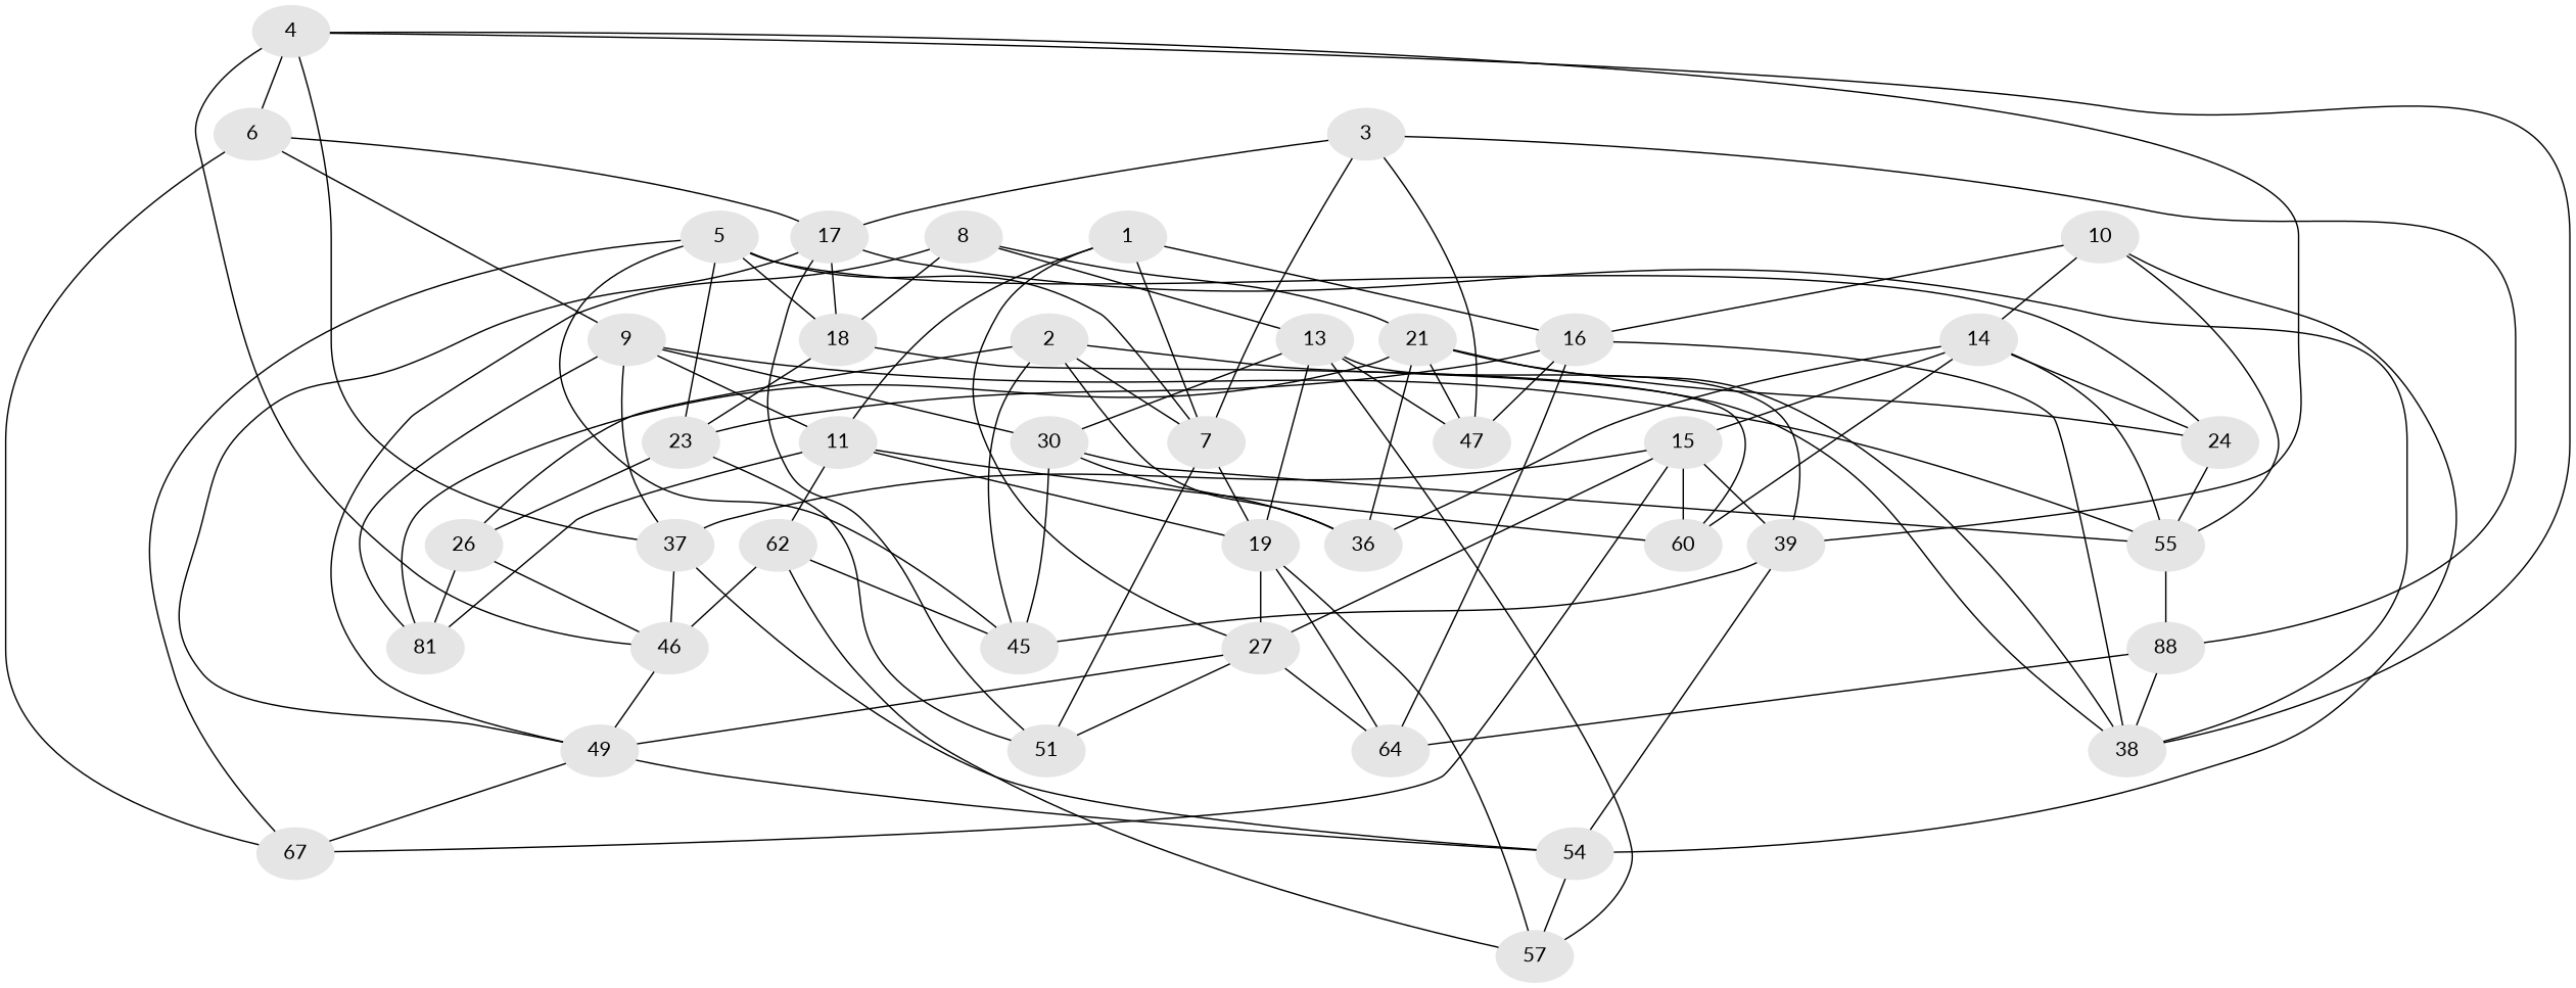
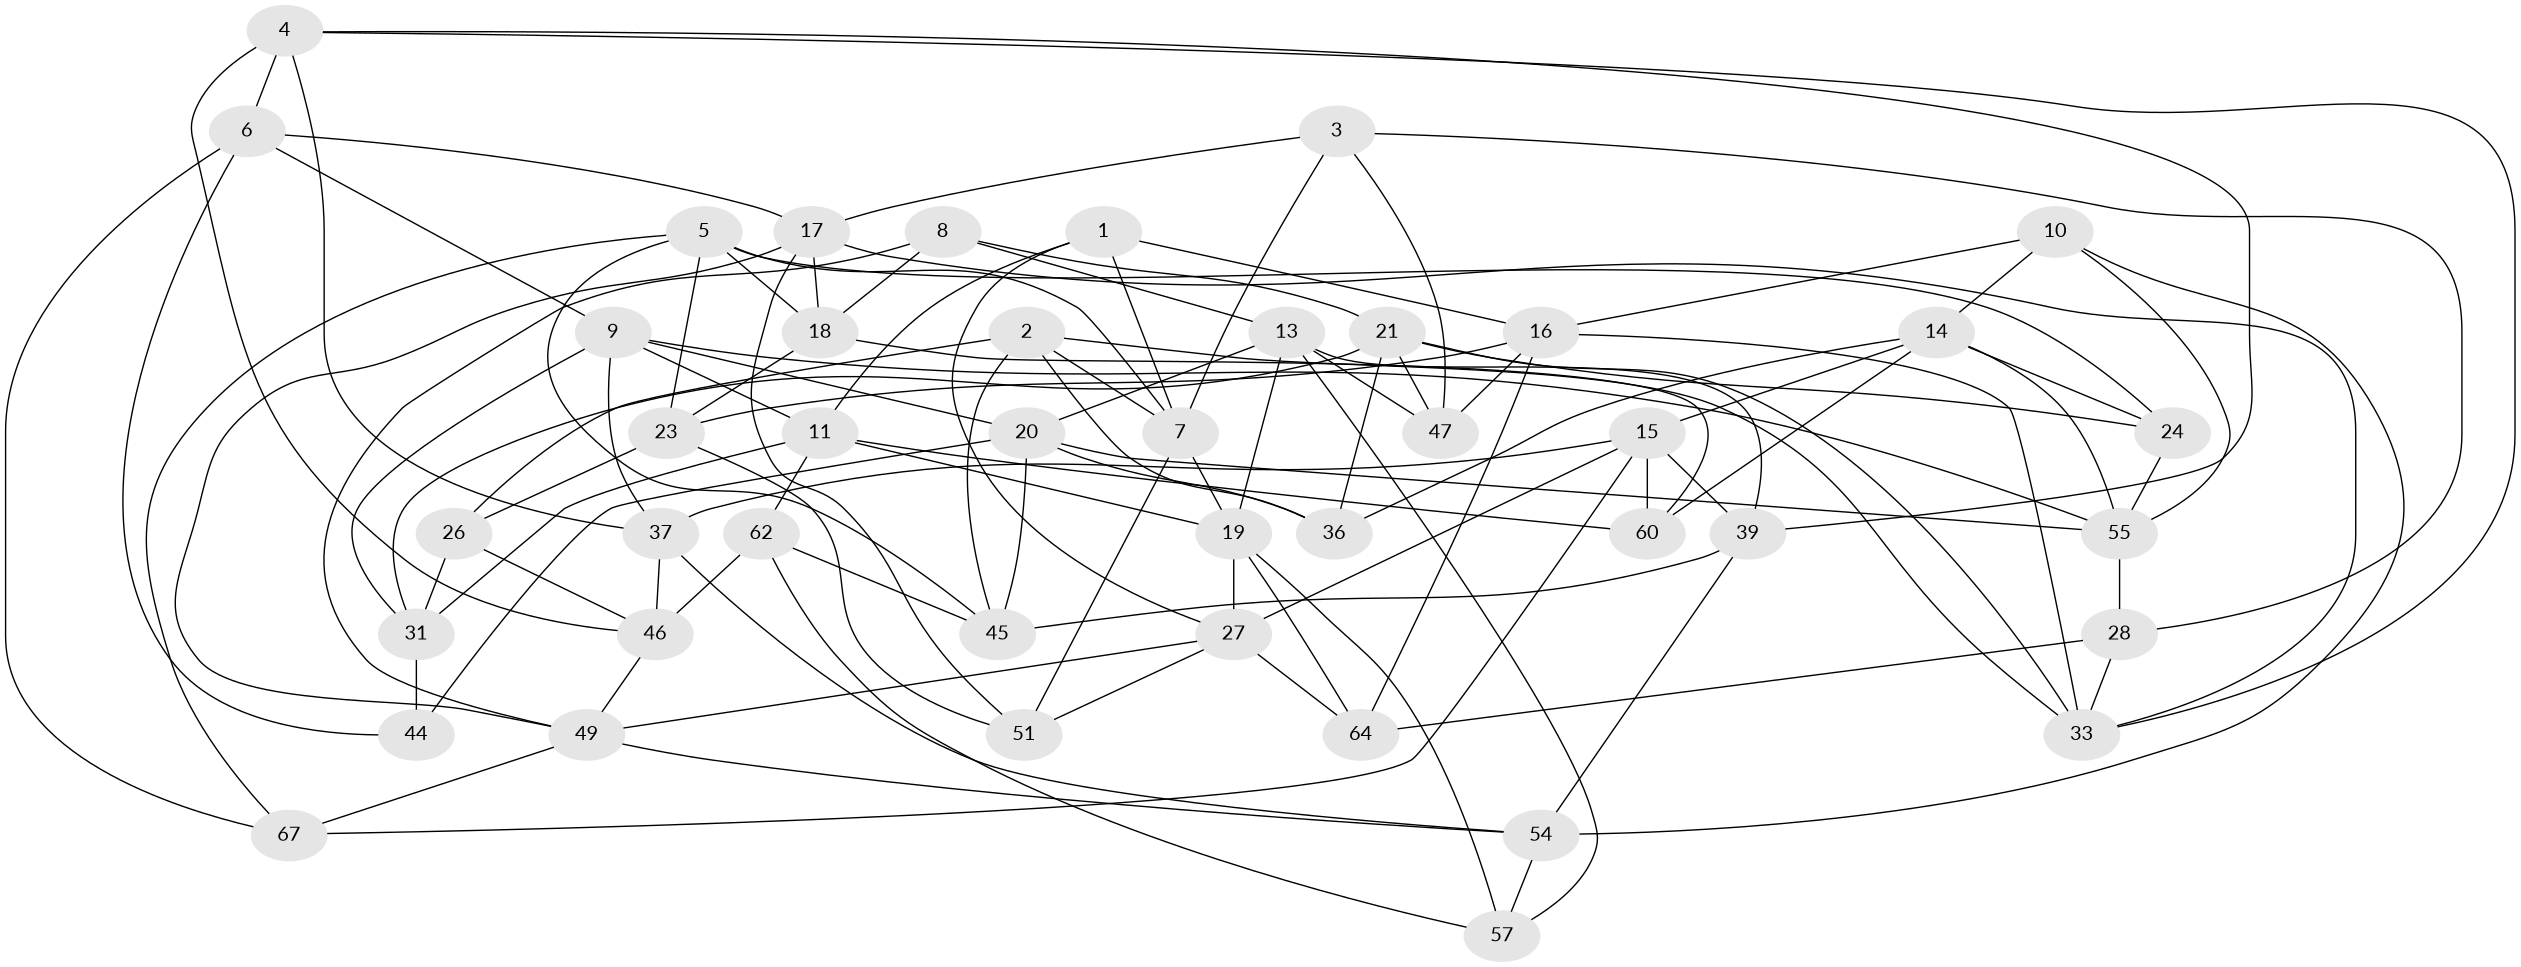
  graph {
    fontname=Lato
    node [color=gray90 fontname=Lato style=filled]
    edge [fontname=Lato]
    7 [super="+41"]
    19 [super="+29"]
    51
    1
    11 [super="+42"]
    16 [super="+34"]
    27 [super="+35"]
-   31 [super="+40" label=81]
+   31 [super="+40"]
    n9 [label=62]
    60
-   38 [super="+50"]
+   38 [super="+50" label=33]
    47
    23 [super="+62"]
    64
    49 [super="+59"]
    2 [super="+12"]
    26
    36
    45 [super="+56"]
    46 [super="+70"]
    3
    17 [super="+53"]
-   28 [label=88]
+   28
    18 [super="+63"]
    4 [super="+68"]
    6 [super="+52"]
    37 [super="+55"]
    39 [super="+69"]
    67
    9 [super="+22"]
+   44
    54 [super="+65"]
    5 [super="+61"]
    24
    n35 [label=55 super="+43"]
-   20 [super="+30" label=30]
+   20 [super="+30"]
    57
    13 [super="+33"]
    8
    21 [super="+48"]
    14 [super="+58"]
    15 [super="+66"]
    10
    7 -- 19
    7 -- 51
    19 -- 27
    19 -- 64
    19 -- 57
    1 -- 7
    1 -- 11
    1 -- 16
    1 -- 27
    11 -- 19
    11 -- 31
    11 -- n9
    11 -- 60
    16 -- 38
    16 -- 47
    16 -- 23
    16 -- 64
    27 -- 51
    27 -- 64
    27 -- 49
+   31 -- 44 [weight=2]
    n9 -- 45
    n9 -- 46
    n9 -- 57
    23 -- 51
    23 -- 26
    49 -- 67
    49 -- 54
    2 -- 7
    2 -- 38
    2 -- 26
    2 -- 36
    2 -- 45 [weight=2]
    26 -- 31
    26 -- 46
    46 -- 49
    3 -- 7
    3 -- 47
    3 -- 17
    3 -- 28
    17 -- 51
    17 -- 38
    17 -- 49
    17 -- 18
    28 -- 38
    28 -- 64
    18 -- 60
    18 -- 23 [weight=2]
    4 -- 38
    4 -- 46
    4 -- 6 [weight=2]
    4 -- 37
    4 -- 39
    6 -- 17
    6 -- 67
    6 -- 9
+   6 -- 44
    37 -- 46 [weight=2]
    37 -- 54
    39 -- 45
    39 -- 54 [weight=2]
    9 -- 11
    9 -- 31
    9 -- 37
    9 -- n35
    9 -- 20
    54 -- 57
    5 -- 7
    5 -- 23
    5 -- 45
    5 -- 18
    5 -- 67
    5 -- 24
    24 -- n35
    n35 -- 28
    20 -- 36
    20 -- 45
+   20 -- 44
    20 -- n35
    13 -- 19
    13 -- 47
    13 -- 39
    13 -- 20
    13 -- 57
    8 -- 49
    8 -- 18
    8 -- 13
    8 -- 21
    21 -- 31
    21 -- 38
    21 -- 47
    21 -- 36
    21 -- 24
    14 -- 60
    14 -- 36
    14 -- 24
    14 -- n35
    14 -- 15
    15 -- 27
    15 -- 60
    15 -- 37
    15 -- 39
    15 -- 67
    10 -- 16
    10 -- 54
    10 -- n35
    10 -- 14
  }
